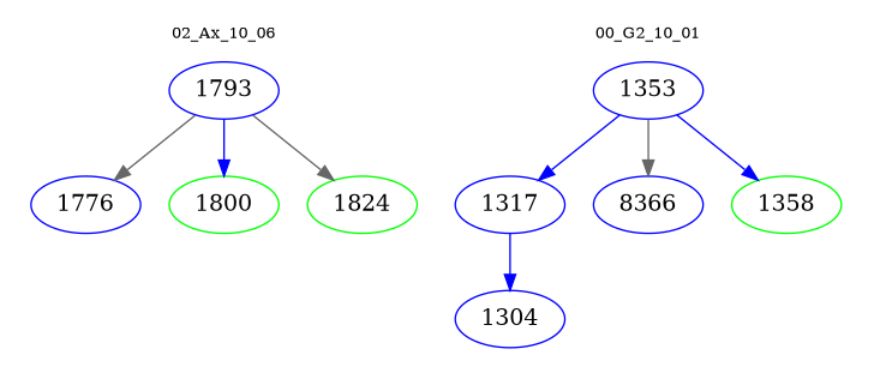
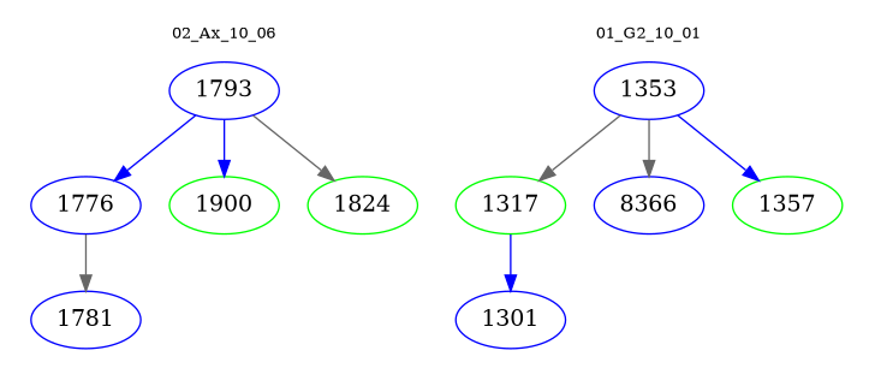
  digraph {
    node [color=blue]
    edge [color=gray40]
    n1 [label=1793]
    n2 [label=1776]
-   n3 [color=green label=1800]
+   n3 [color=green label=1900]
    n4 [color=green label=1824]
+   n5 [label=1781]
    n6 [label=1353]
-   n7 [label=1317]
+   n7 [color=green label=1317]
    n8 [label=8366]
-   n9 [color=green label=1358]
-   n10 [label=1304]
+   n9 [color=green label=1357]
+   n10 [label=1301]
    subgraph cluster_1 {
      color=white
      fontsize=10
      label="02_Ax_10_06"
      n1
      n2
      n3
      n4
+     n5
    }
    subgraph cluster_2 {
      color=white
      fontsize=10
-     label="00_G2_10_01"
+     label="01_G2_10_01"
      n6
      n7
      n8
      n9
      n10
    }
-   n1 -> n2
+   n1 -> n2 [color=blue]
    n1 -> n3 [color=blue]
    n1 -> n4
-   n6 -> n7 [color=blue]
+   n2 -> n5
+   n6 -> n7
    n6 -> n8
    n6 -> n9 [color=blue]
    n7 -> n10 [color=blue]
  }
